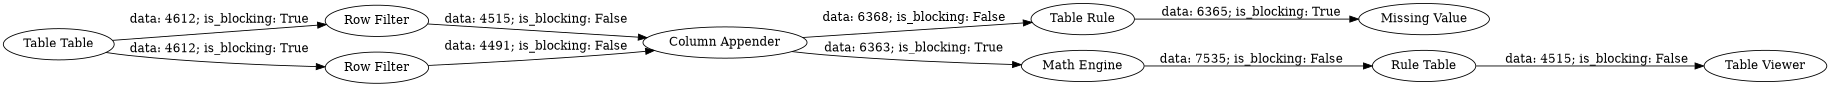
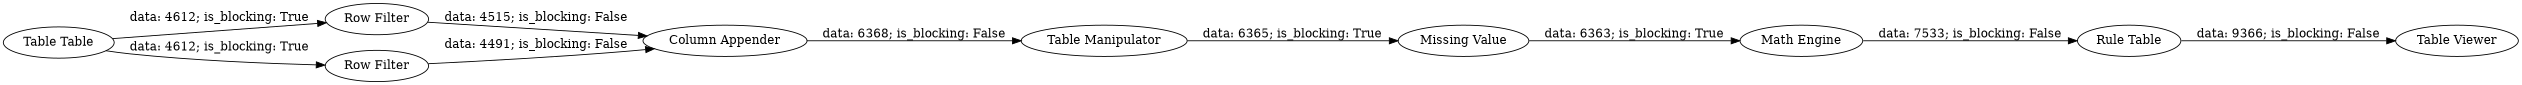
  digraph {
    rankdir=LR
-   n1 [label="Table Rule"]
+   n1 [label="Table Manipulator"]
    n2 [label="Missing Value"]
    n3 [label="Math Engine"]
    n4 [label="Table Viewer"]
    n5 [label="Column Appender"]
    n6 [label="Rule Table"]
    n7 [label="Table Table"]
    n8 [label="Row Filter"]
    n9 [label="Row Filter"]
    n1 -> n2 [label="data: 6365; is_blocking: True"]
-   n5 -> n3 [label="data: 6363; is_blocking: True"]
-   n3 -> n6 [label="data: 7535; is_blocking: False"]
+   n2 -> n3 [label="data: 6363; is_blocking: True"]
+   n3 -> n6 [label="data: 7533; is_blocking: False"]
    n5 -> n1 [label="data: 6368; is_blocking: False"]
-   n6 -> n4 [label="data: 4515; is_blocking: False"]
+   n6 -> n4 [label="data: 9366; is_blocking: False"]
    n7 -> n8 [label="data: 4612; is_blocking: True"]
    n7 -> n9 [label="data: 4612; is_blocking: True"]
    n8 -> n5 [label="data: 4515; is_blocking: False"]
    n9 -> n5 [label="data: 4491; is_blocking: False"]
  }
